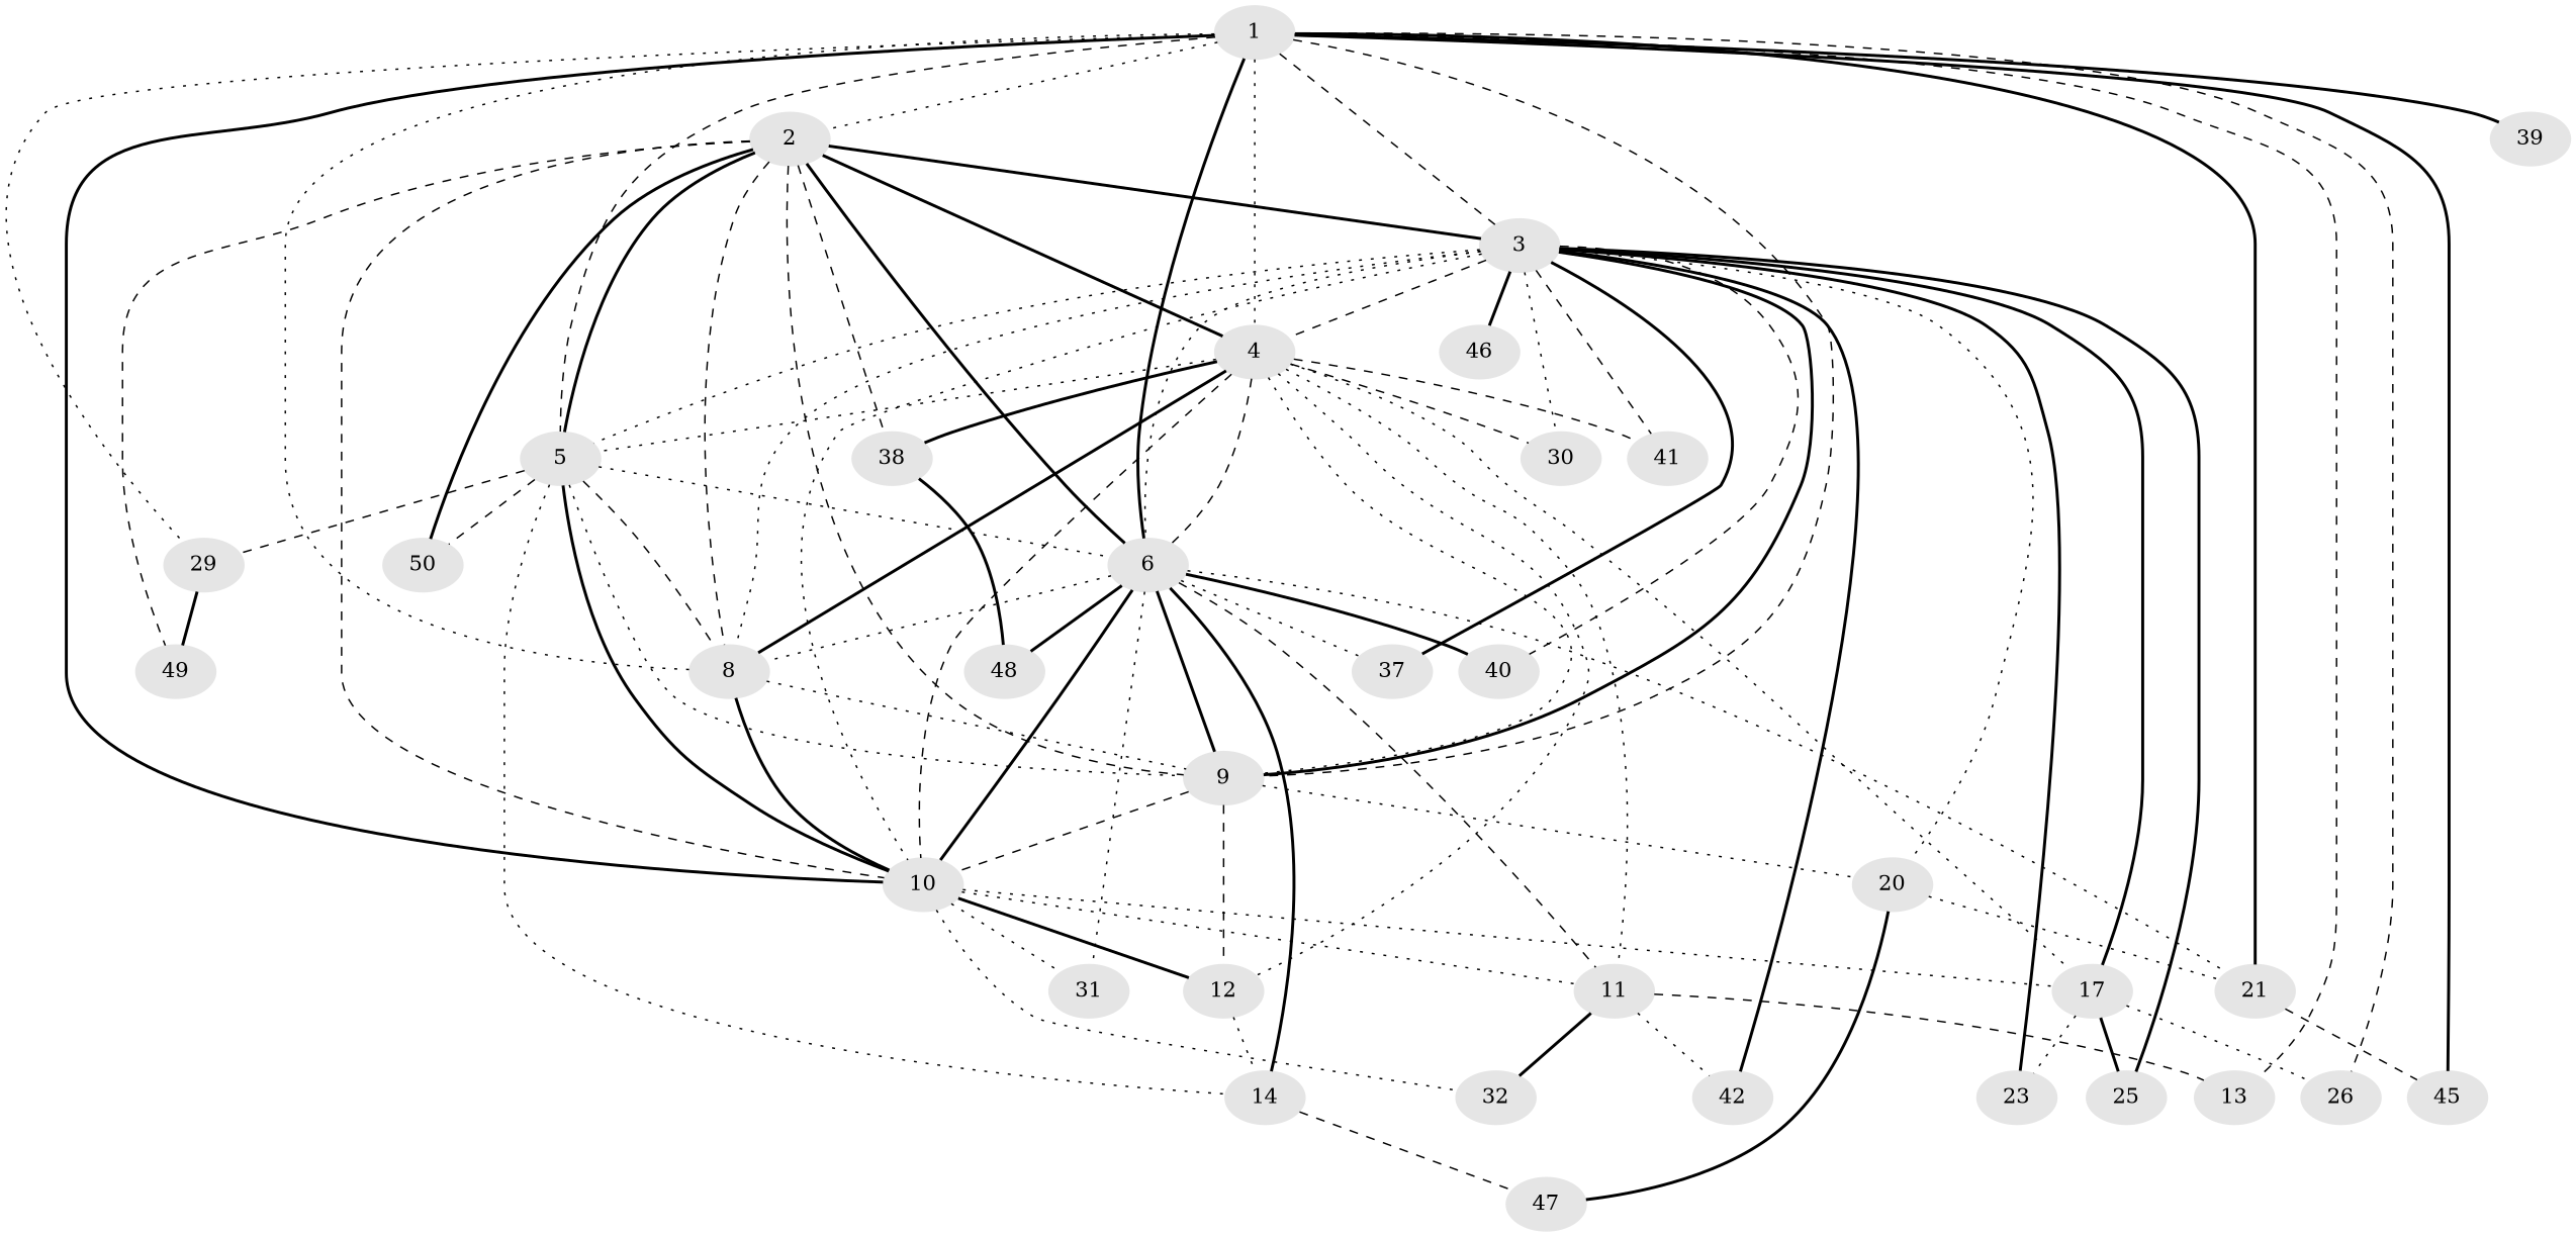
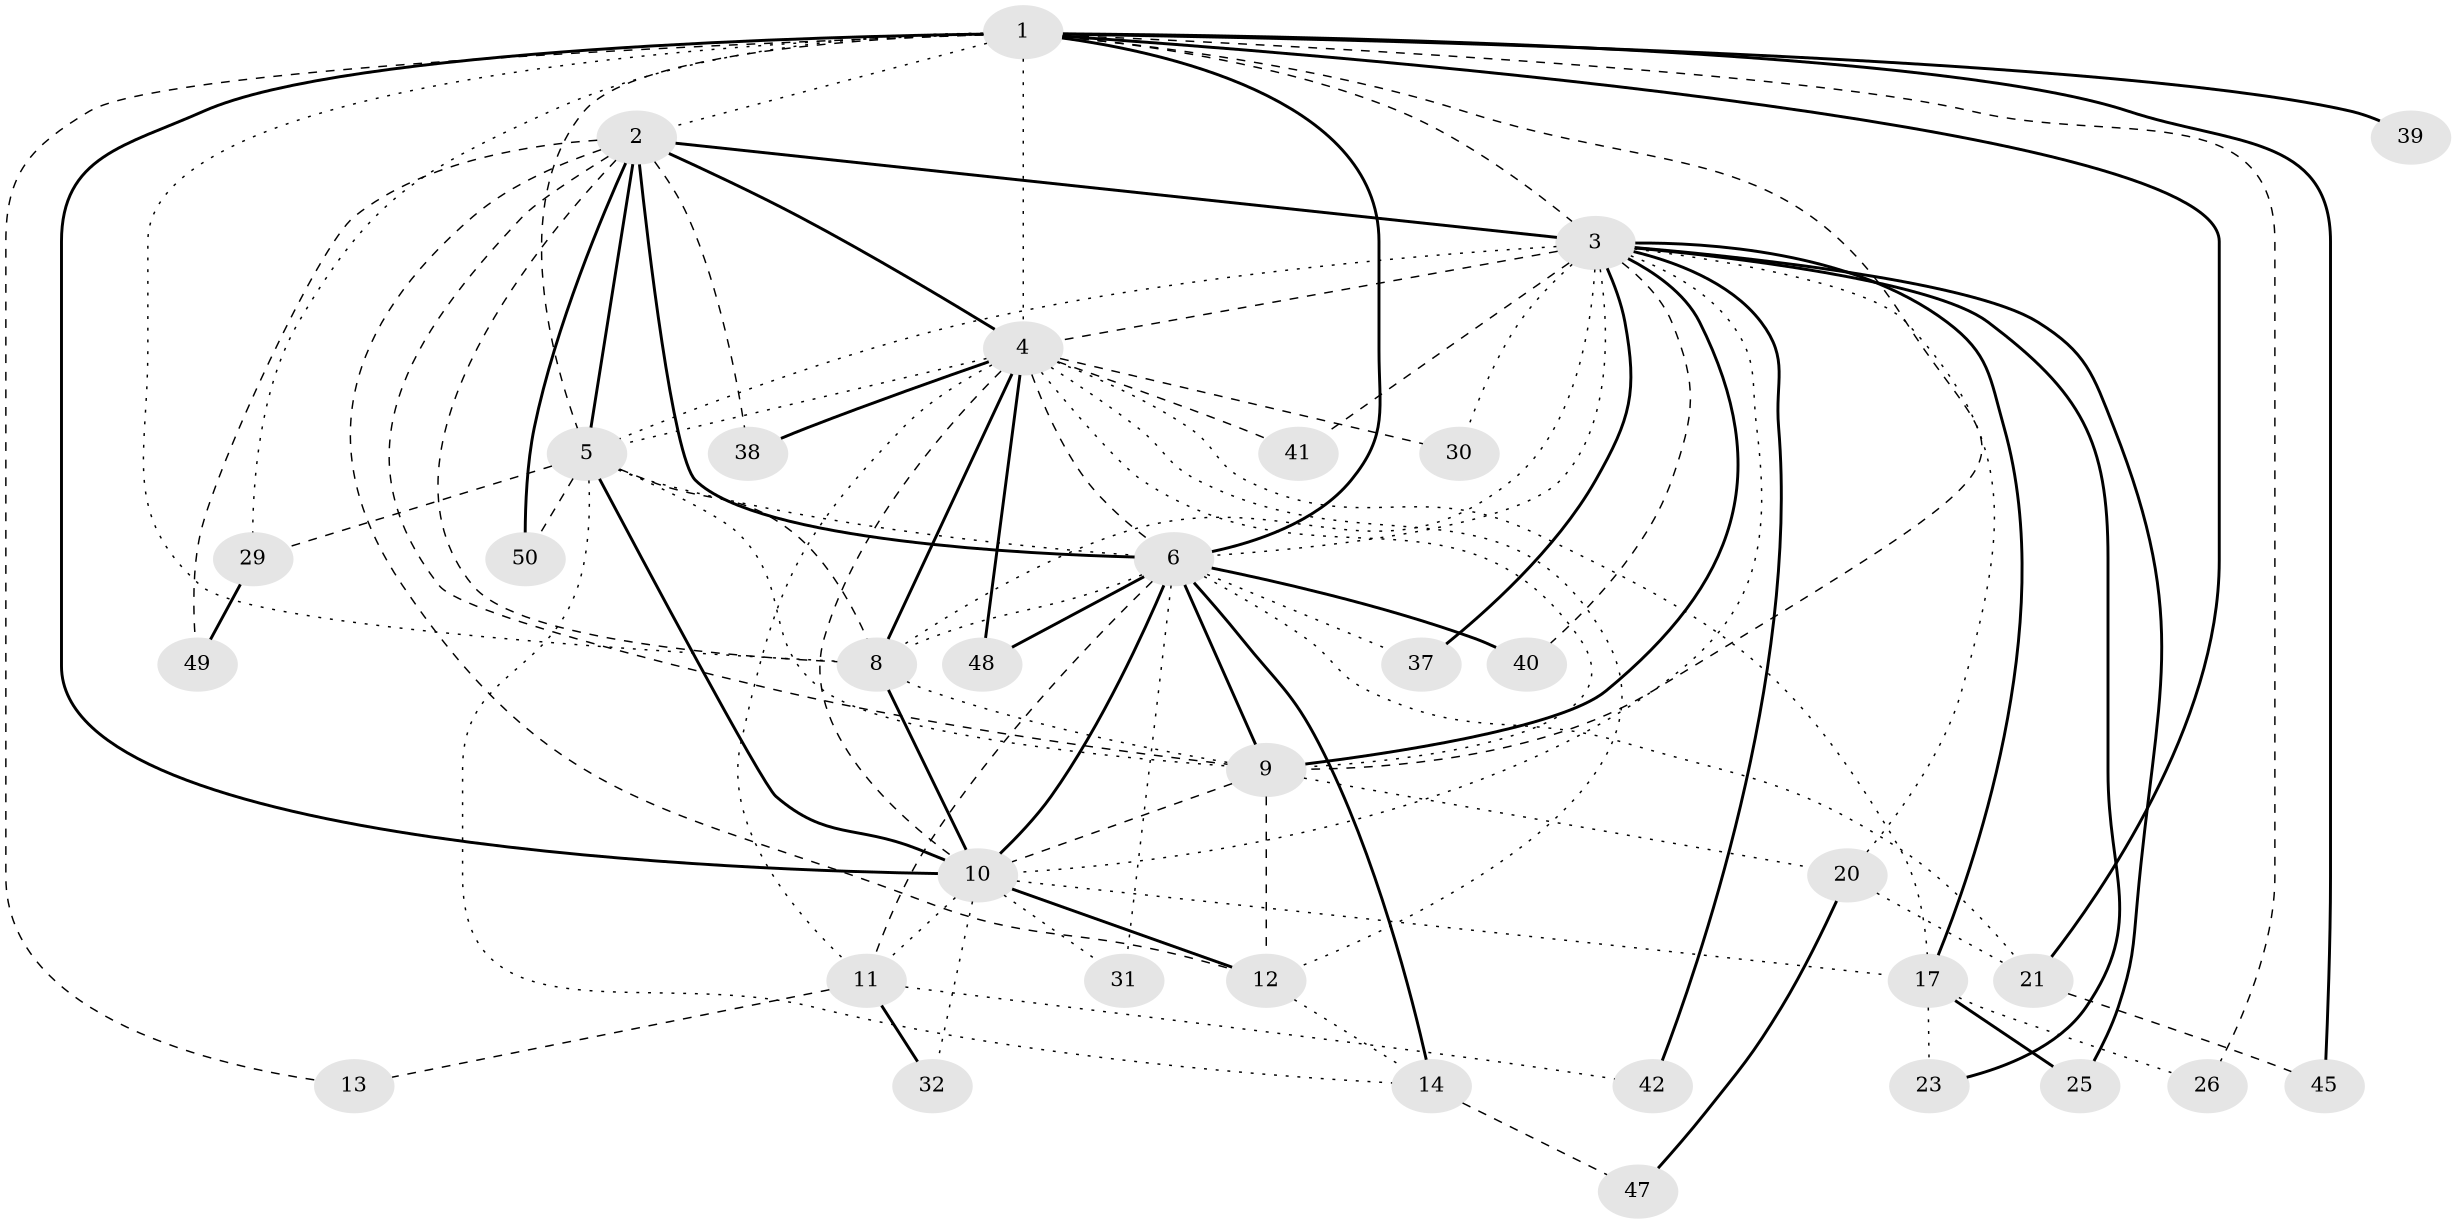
  graph {
    node [color=gray90 style=filled]
    edge [style=dotted]
    1 [super="+16"]
    2
    3 [super="+19"]
    4 [super="+7"]
    5 [super="+33"]
    6 [super="+44"]
    8 [super="+43"]
    9 [super="+22"]
    10 [super="+36"]
    13
    21 [super="+24"]
    26
    29
    39
    45
    38
    49
    50
    17 [super="+27"]
    20
    23
    25
    30
    37
    40
    41
    42
-   46
    11 [super="+15"]
    12 [super="+28"]
    48
    14 [super="+34"]
    31
    32
    47
    1 -- 2
    1 -- 3 [style=dashed]
    1 -- 4 [weight=3]
    1 -- 5 [style=dashed]
    1 -- 6 [style=bold]
    1 -- 8
    1 -- 9 [style=dashed]
    1 -- 10 [style=bold weight=2]
    1 -- 13 [style=dashed]
    1 -- 21 [style=bold]
    1 -- 26 [style=dashed]
    1 -- 29
    1 -- 39 [style=bold]
    1 -- 45 [style=bold]
    2 -- 3 [style=bold]
    2 -- 4 [style=bold weight=2]
    2 -- 5 [style=bold]
    2 -- 6 [style=bold]
    2 -- 8 [style=dashed]
    2 -- 9 [style=dashed]
-   2 -- 10 [style=dashed]
+   2 -- 12 [style=dashed]
    2 -- 38 [style=dashed]
    2 -- 49 [style=dashed]
    2 -- 50 [style=bold]
    3 -- 4 [style=dashed weight=3]
    3 -- 5
    3 -- 6
    3 -- 8
    3 -- 9 [style=bold]
    3 -- 10
    3 -- 17 [style=bold]
    3 -- 20
    3 -- 23 [style=bold]
    3 -- 25 [style=bold]
    3 -- 30
    3 -- 37 [style=bold]
    3 -- 40 [style=dashed]
    3 -- 41 [style=dashed]
    3 -- 42 [style=bold]
-   3 -- 46 [style=bold]
    4 -- 5 [weight=2]
    4 -- 6 [style=dashed weight=2]
    4 -- 8 [style=bold weight=2]
    4 -- 9 [weight=2]
    4 -- 10 [style=dashed weight=2]
    4 -- 38 [style=bold]
    4 -- 17
    4 -- 30 [style=dashed]
    4 -- 41 [style=dashed]
    4 -- 11
    4 -- 12
-   38 -- 48 [style=bold]
+   4 -- 48 [style=bold]
    5 -- 6
    5 -- 8 [style=dashed]
    5 -- 9
    5 -- 10 [style=bold]
    5 -- 29 [style=dashed]
    5 -- 50 [style=dashed]
    5 -- 14
    6 -- 8 [weight=3]
    6 -- 9 [style=bold]
    6 -- 10 [style=bold]
    6 -- 21
    6 -- 37
    6 -- 40 [style=bold]
    6 -- 11 [style=dashed]
    6 -- 48 [style=bold]
    6 -- 14 [style=bold]
    6 -- 31
    8 -- 9
    8 -- 10 [style=bold]
    9 -- 10 [style=dashed]
    9 -- 20
    9 -- 12 [style=dashed]
    10 -- 17
    10 -- 11
    10 -- 12 [style=bold]
    10 -- 31
    10 -- 32
    21 -- 45 [style=dashed]
    29 -- 49 [style=bold]
    17 -- 26
    17 -- 23
    17 -- 25 [style=bold]
    20 -- 21
    20 -- 47 [style=bold]
    11 -- 13 [style=dashed]
    11 -- 42
    11 -- 32 [style=bold]
    12 -- 14
    14 -- 47 [style=dashed]
  }
